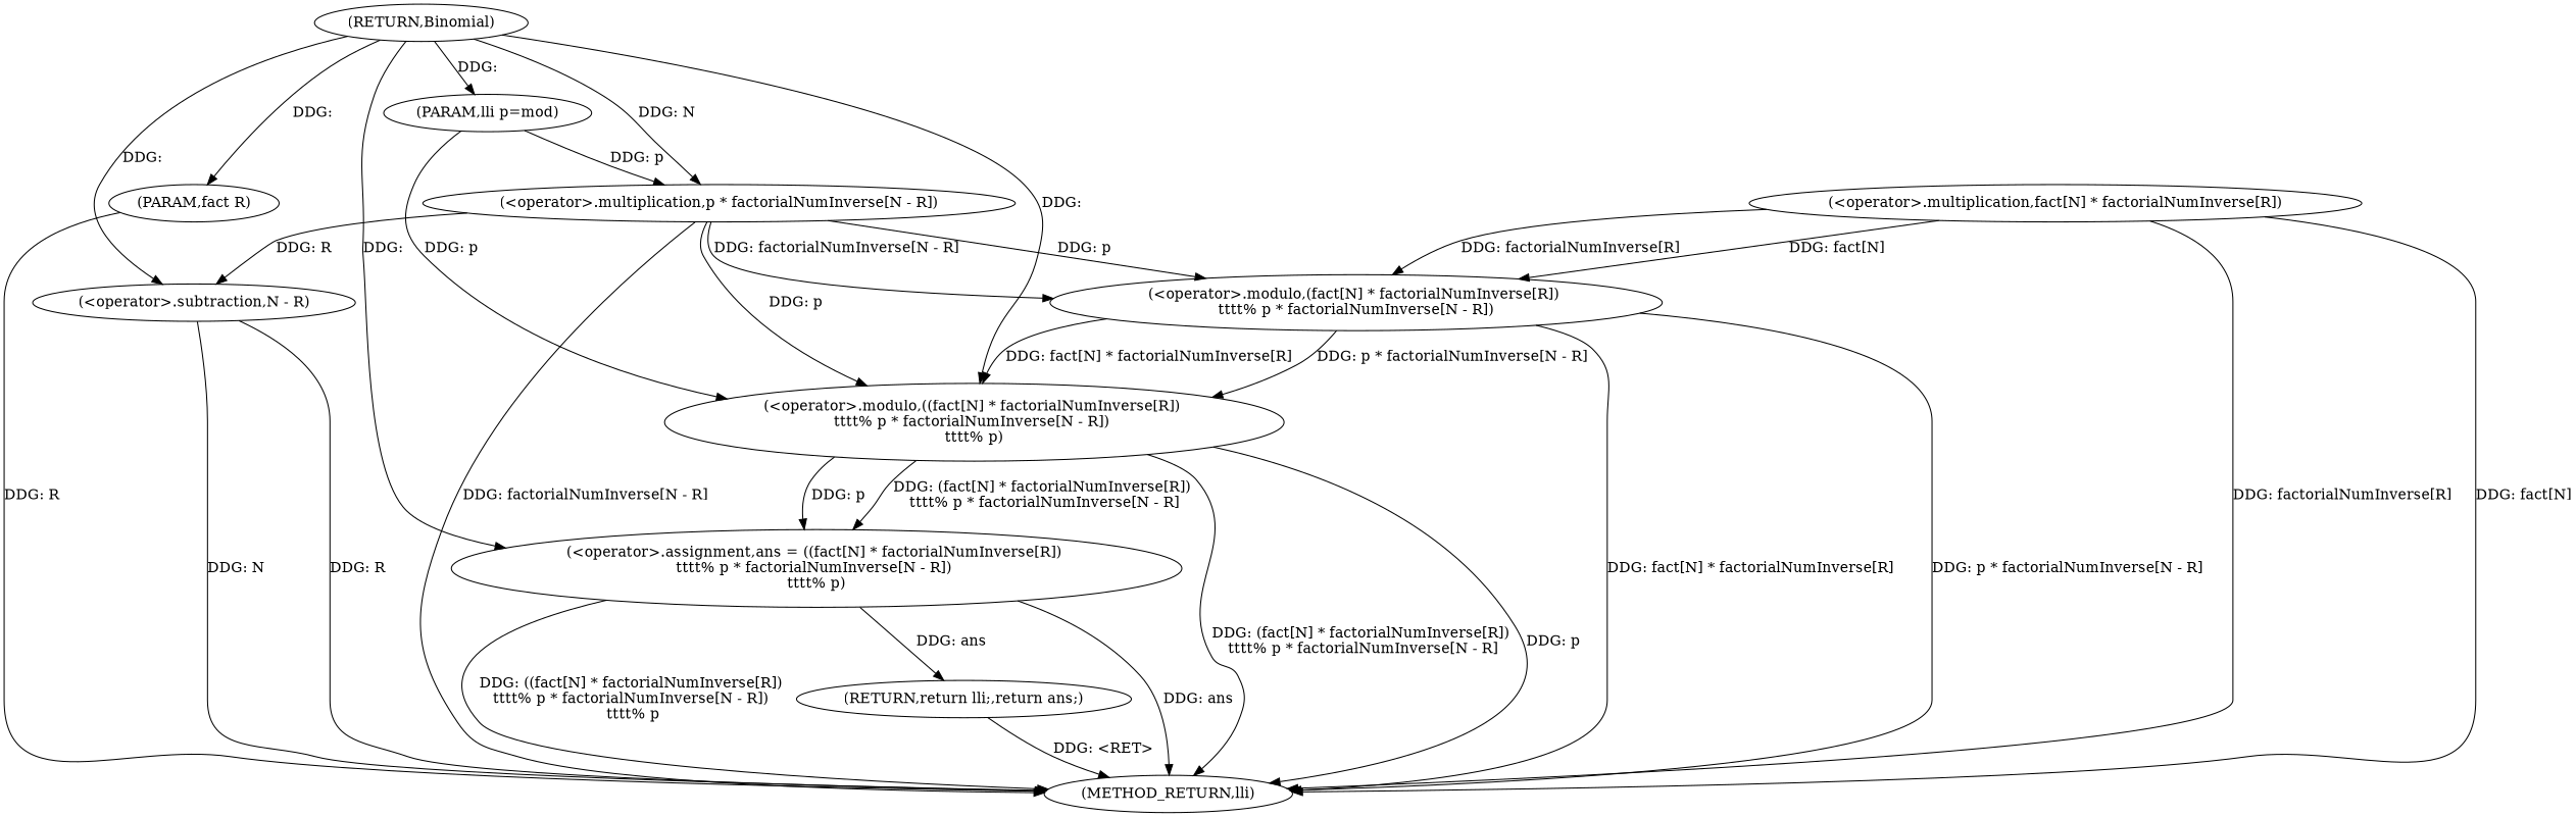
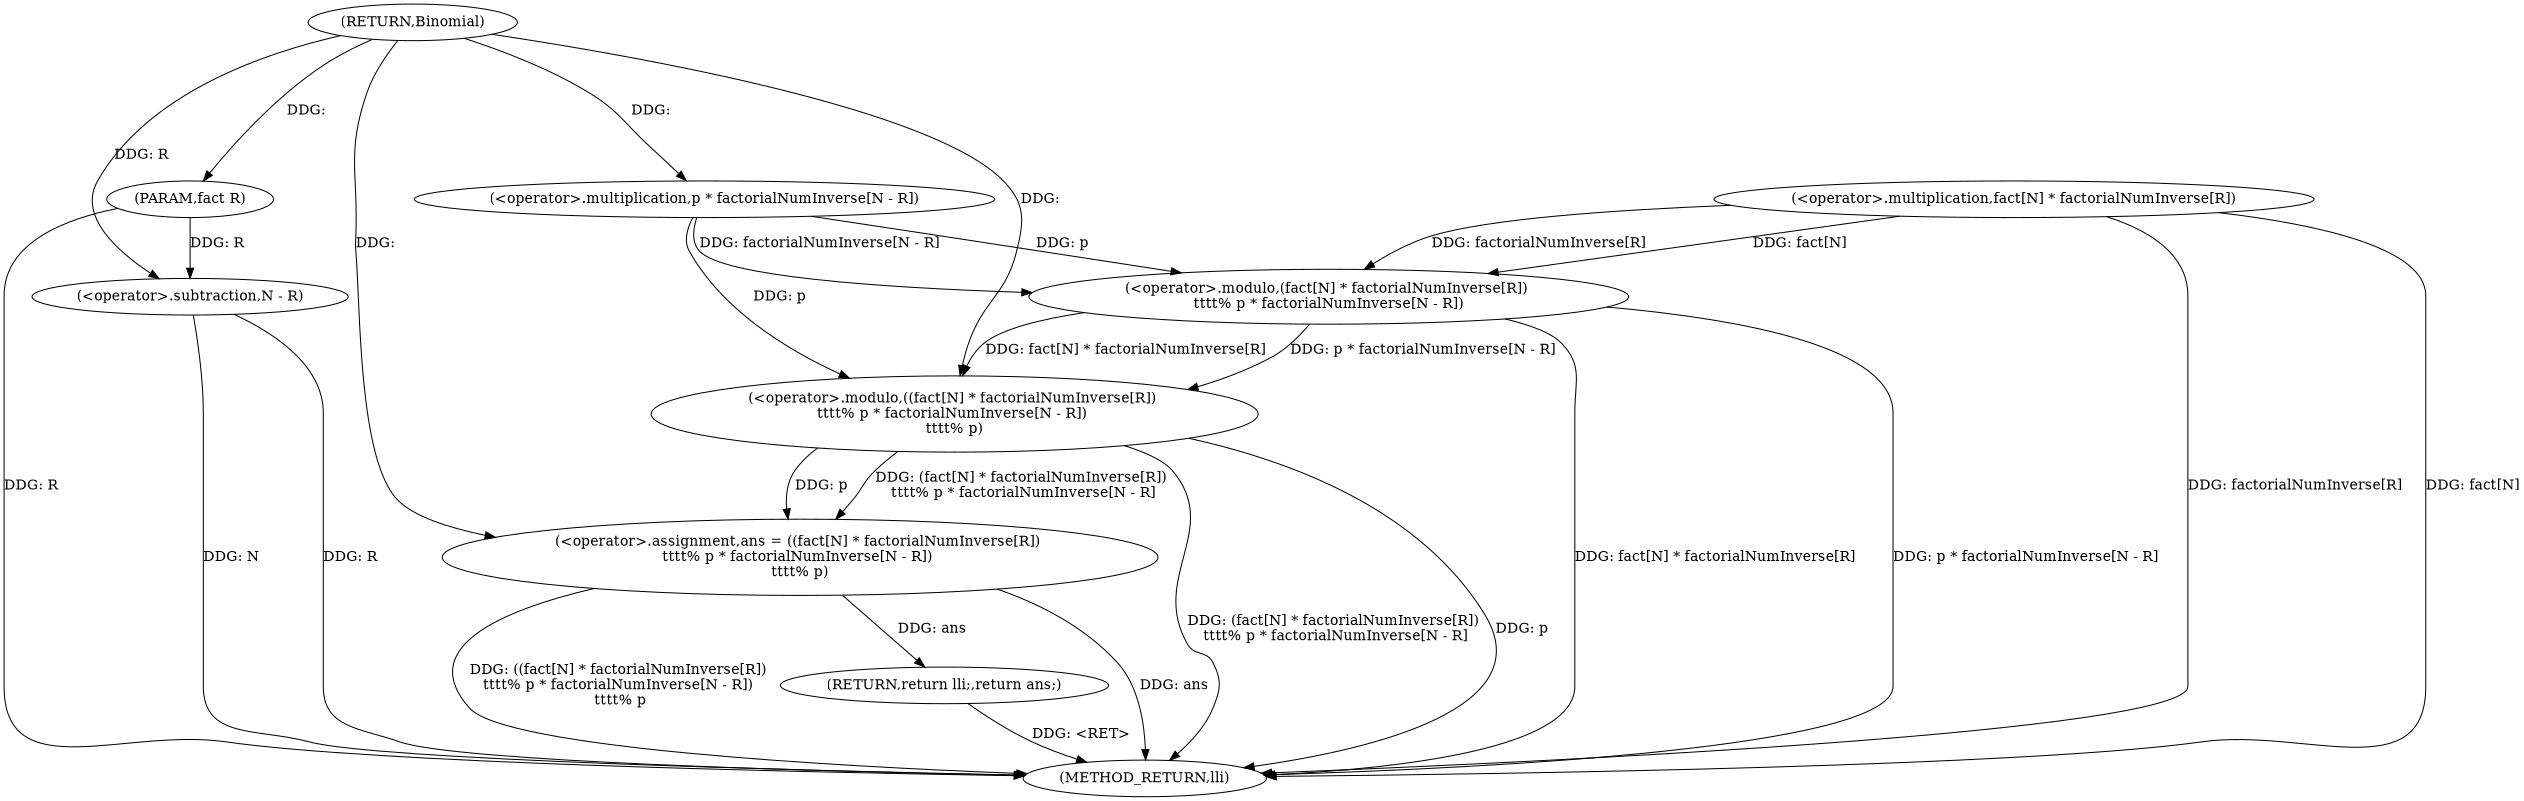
  digraph {
    n1 [label="(RETURN,Binomial)"]
    n2 [label="(PARAM,fact R)"]
-   n3 [label="(PARAM,lli p=mod)"]
    n4 [label="(<operator>.assignment,ans = ((fact[N] * factorialNumInverse[R]) \n\t\t\t\t% p * factorialNumInverse[N - R]) \n\t\t\t\t% p)"]
    n5 [label="(<operator>.modulo,((fact[N] * factorialNumInverse[R]) \n\t\t\t\t% p * factorialNumInverse[N - R]) \n\t\t\t\t% p)"]
    n6 [label="(<operator>.multiplication,p * factorialNumInverse[N - R])"]
    n7 [label="(<operator>.subtraction,N - R)"]
    n8 [label="(METHOD_RETURN,lli)"]
    n9 [label="(RETURN,return lli;,return ans;)"]
    n10 [label="(<operator>.modulo,(fact[N] * factorialNumInverse[R]) \n\t\t\t\t% p * factorialNumInverse[N - R])"]
    n11 [label="(<operator>.multiplication,fact[N] * factorialNumInverse[R])"]
    n1 -> n2 [label="DDG: "]
-   n1 -> n3 [label="DDG: "]
    n1 -> n4 [label="DDG: "]
    n1 -> n5 [label="DDG: "]
-   n1 -> n6 [label="DDG: N"]
-   n1 -> n7 [label="DDG: "]
-   n6 -> n7 [label="DDG: R"]
+   n1 -> n6 [label="DDG: "]
+   n1 -> n7 [label="DDG: R"]
+   n2 -> n7 [label="DDG: R"]
    n2 -> n8 [label="DDG: R"]
-   n3 -> n5 [label="DDG: p"]
-   n3 -> n6 [label="DDG: p"]
    n4 -> n8 [label="DDG: ans"]
    n4 -> n8 [label="DDG: ((fact[N] * factorialNumInverse[R]) \n\t\t\t\t% p * factorialNumInverse[N - R]) \n\t\t\t\t% p"]
    n4 -> n9 [label="DDG: ans"]
    n5 -> n4 [label="DDG: (fact[N] * factorialNumInverse[R]) \n\t\t\t\t% p * factorialNumInverse[N - R]"]
    n5 -> n4 [label="DDG: p"]
    n5 -> n8 [label="DDG: (fact[N] * factorialNumInverse[R]) \n\t\t\t\t% p * factorialNumInverse[N - R]"]
    n5 -> n8 [label="DDG: p"]
    n6 -> n5 [label="DDG: p"]
-   n6 -> n8 [label="DDG: factorialNumInverse[N - R]"]
    n6 -> n10 [label="DDG: factorialNumInverse[N - R]"]
    n6 -> n10 [label="DDG: p"]
    n7 -> n8 [label="DDG: N"]
    n7 -> n8 [label="DDG: R"]
    n9 -> n8 [label="DDG: <RET>"]
    n10 -> n5 [label="DDG: p * factorialNumInverse[N - R]"]
    n10 -> n5 [label="DDG: fact[N] * factorialNumInverse[R]"]
    n10 -> n8 [label="DDG: fact[N] * factorialNumInverse[R]"]
    n10 -> n8 [label="DDG: p * factorialNumInverse[N - R]"]
    n11 -> n8 [label="DDG: fact[N]"]
    n11 -> n8 [label="DDG: factorialNumInverse[R]"]
    n11 -> n10 [label="DDG: fact[N]"]
    n11 -> n10 [label="DDG: factorialNumInverse[R]"]
  }
